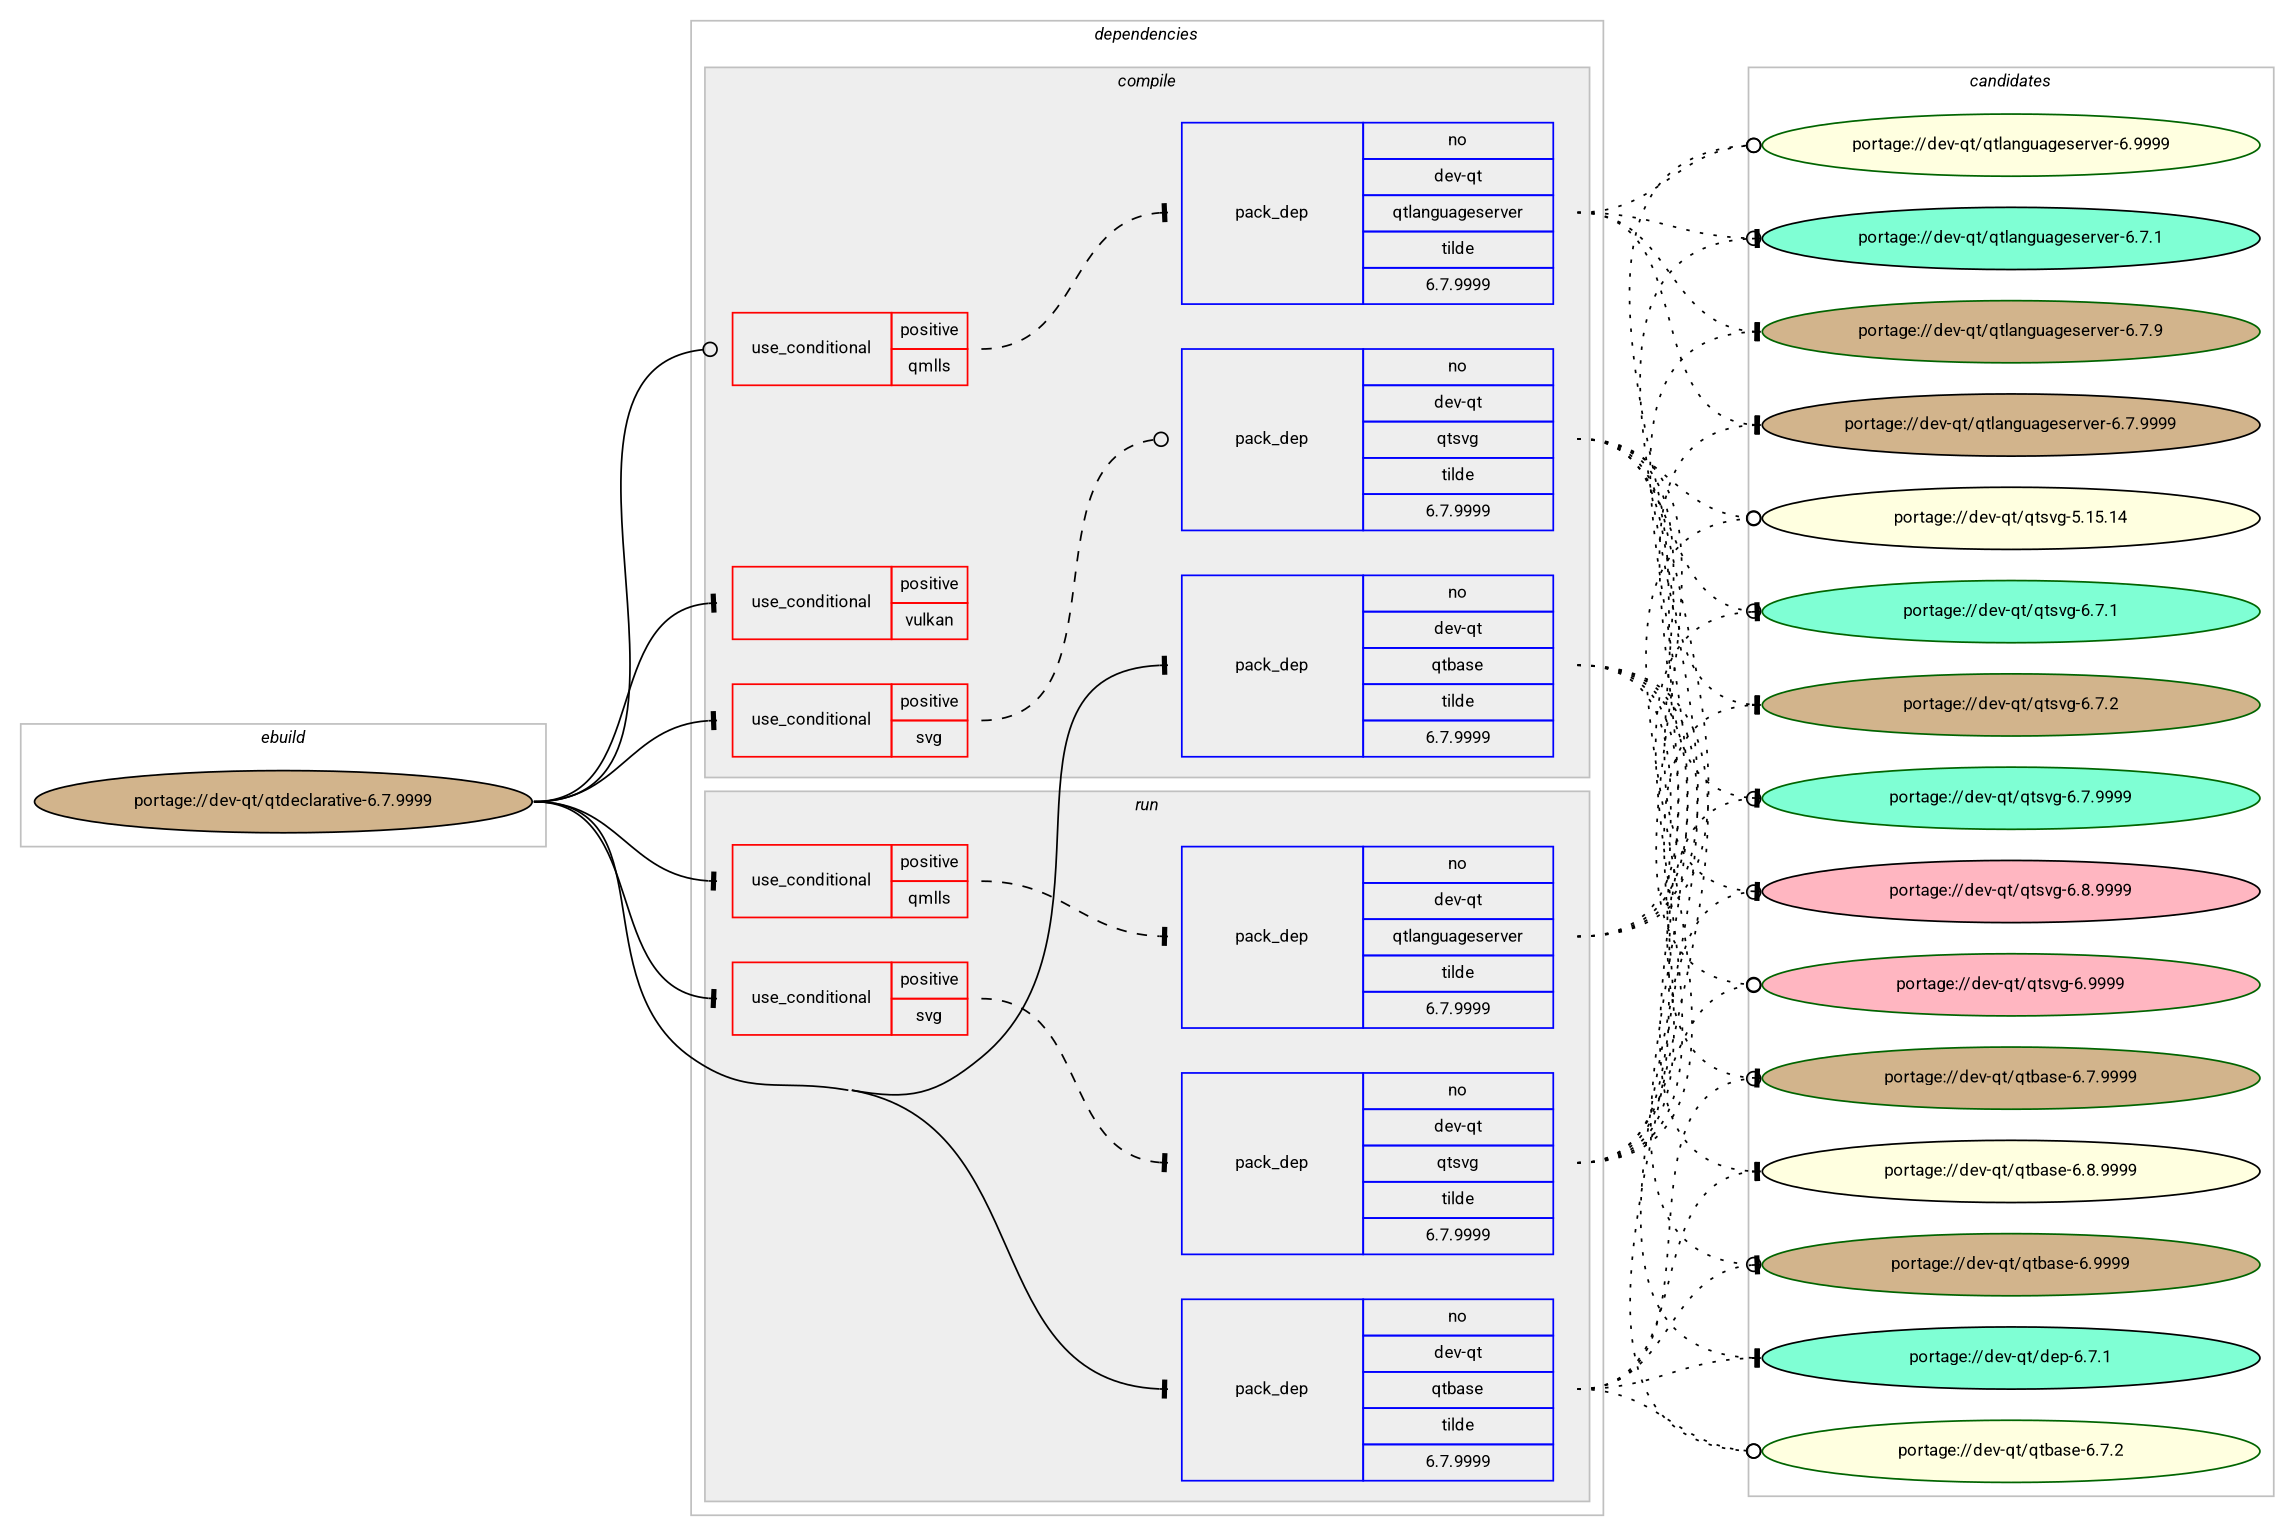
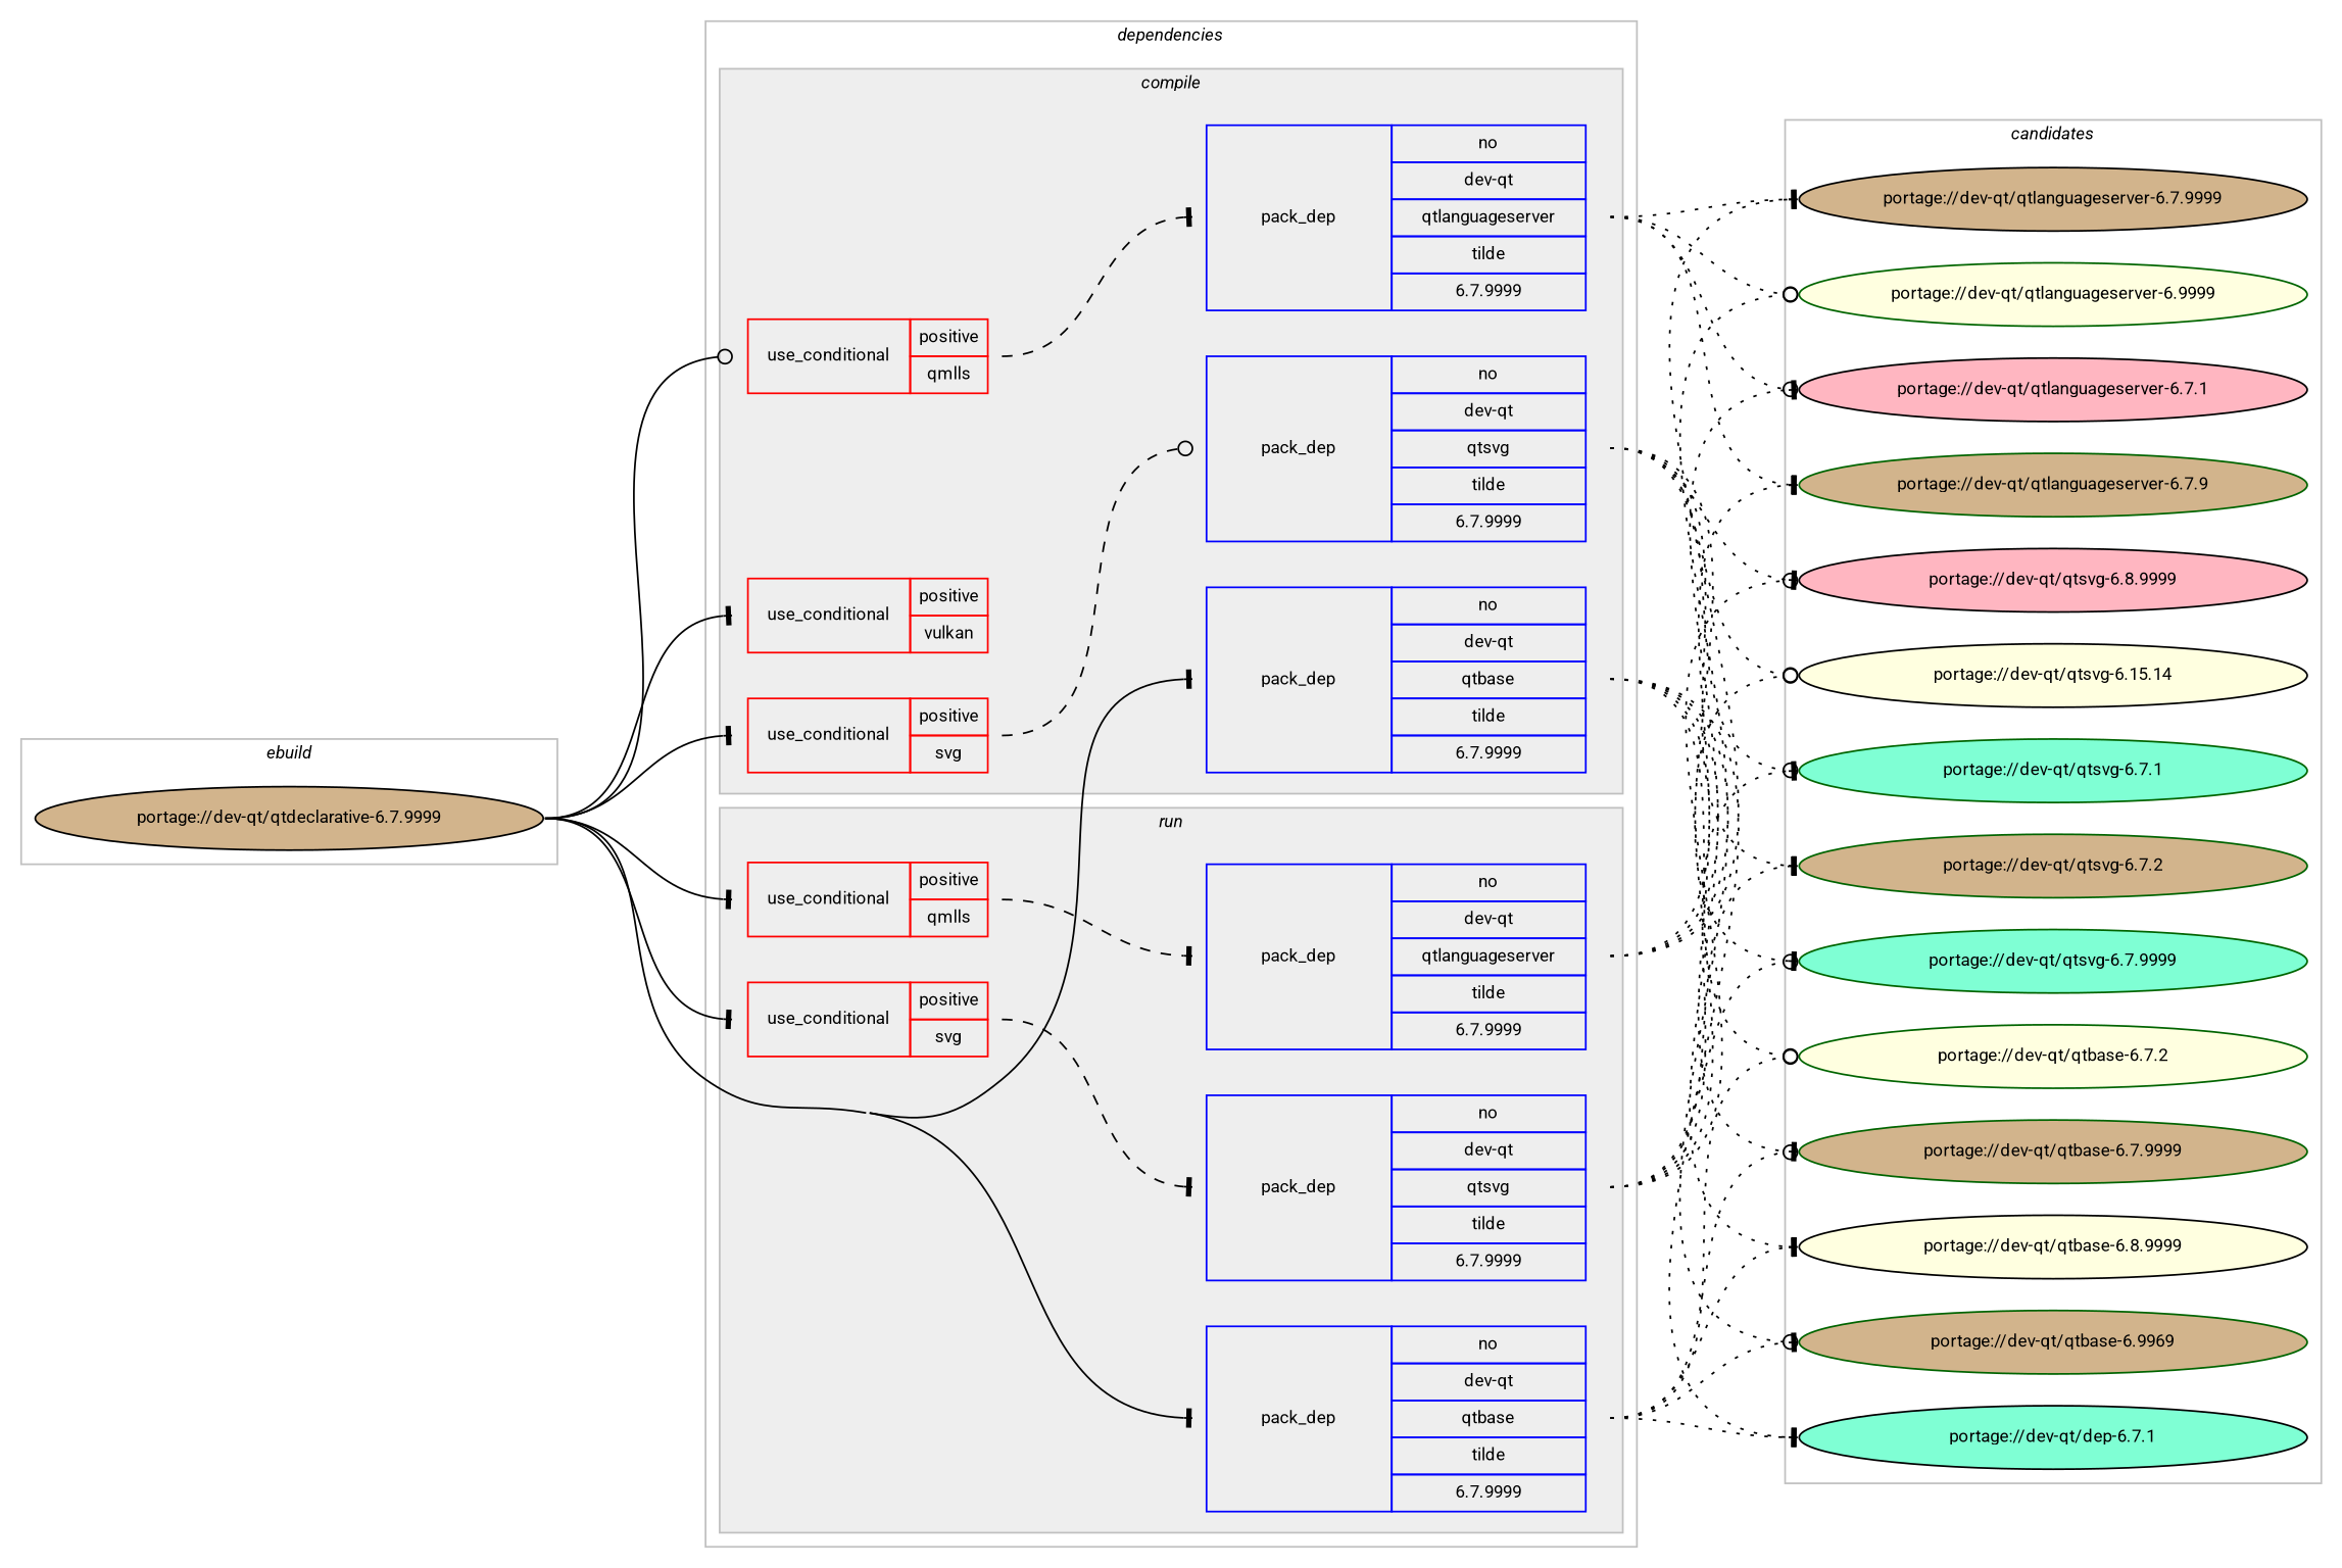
  digraph {
    compound=true
    concentrate=true
    fontname=Roboto
    fontsize=10
    newrank=true
    rankdir=LR
    ranksep=1.5
    node [color=darkgreen fontname=Roboto fontsize=10 style=filled]
    edge [arrowhead=tee fontname=Roboto headport=w style=dotted tailport=e weight=100]
    n1 [color=black fillcolor=tan label="portage://dev-qt/qtdeclarative-6.7.9999" width=4]
    n2 [color=blue label=<<TABLE BORDER="0" CELLBORDER="1" CELLSPACING="0" CELLPADDING="4" WIDTH="220"><TR><TD ROWSPAN="6" CELLPADDING="30">pack_dep</TD></TR><TR><TD WIDTH="110">no</TD></TR><TR><TD>dev-qt</TD></TR><TR><TD>qtlanguageserver</TD></TR><TR><TD>tilde</TD></TR><TR><TD>6.7.9999</TD></TR></TABLE>> shape=none style=""]
    n3 [color=red label=<<TABLE BORDER="0" CELLBORDER="1" CELLSPACING="0" CELLPADDING="4"><TR><TD ROWSPAN="3" CELLPADDING="10">use_conditional</TD></TR><TR><TD>positive</TD></TR><TR><TD>qmlls</TD></TR></TABLE>> shape=none style=""]
    n4 [color=blue label=<<TABLE BORDER="0" CELLBORDER="1" CELLSPACING="0" CELLPADDING="4" WIDTH="220"><TR><TD ROWSPAN="6" CELLPADDING="30">pack_dep</TD></TR><TR><TD WIDTH="110">no</TD></TR><TR><TD>dev-qt</TD></TR><TR><TD>qtsvg</TD></TR><TR><TD>tilde</TD></TR><TR><TD>6.7.9999</TD></TR></TABLE>> shape=none style=""]
    n5 [color=red label=<<TABLE BORDER="0" CELLBORDER="1" CELLSPACING="0" CELLPADDING="4"><TR><TD ROWSPAN="3" CELLPADDING="10">use_conditional</TD></TR><TR><TD>positive</TD></TR><TR><TD>svg</TD></TR></TABLE>> shape=none style=""]
    n6 [color=red label=<<TABLE BORDER="0" CELLBORDER="1" CELLSPACING="0" CELLPADDING="4"><TR><TD ROWSPAN="3" CELLPADDING="10">use_conditional</TD></TR><TR><TD>positive</TD></TR><TR><TD>vulkan</TD></TR></TABLE>> shape=none style=""]
    n7 [color=blue label=<<TABLE BORDER="0" CELLBORDER="1" CELLSPACING="0" CELLPADDING="4" WIDTH="220"><TR><TD ROWSPAN="6" CELLPADDING="30">pack_dep</TD></TR><TR><TD WIDTH="110">no</TD></TR><TR><TD>dev-qt</TD></TR><TR><TD>qtbase</TD></TR><TR><TD>tilde</TD></TR><TR><TD>6.7.9999</TD></TR></TABLE>> shape=none style=""]
    n8 [color=blue label=<<TABLE BORDER="0" CELLBORDER="1" CELLSPACING="0" CELLPADDING="4" WIDTH="220"><TR><TD ROWSPAN="6" CELLPADDING="30">pack_dep</TD></TR><TR><TD WIDTH="110">no</TD></TR><TR><TD>dev-qt</TD></TR><TR><TD>qtlanguageserver</TD></TR><TR><TD>tilde</TD></TR><TR><TD>6.7.9999</TD></TR></TABLE>> shape=none style=""]
    n9 [color=red label=<<TABLE BORDER="0" CELLBORDER="1" CELLSPACING="0" CELLPADDING="4"><TR><TD ROWSPAN="3" CELLPADDING="10">use_conditional</TD></TR><TR><TD>positive</TD></TR><TR><TD>qmlls</TD></TR></TABLE>> shape=none style=""]
    n10 [color=blue label=<<TABLE BORDER="0" CELLBORDER="1" CELLSPACING="0" CELLPADDING="4" WIDTH="220"><TR><TD ROWSPAN="6" CELLPADDING="30">pack_dep</TD></TR><TR><TD WIDTH="110">no</TD></TR><TR><TD>dev-qt</TD></TR><TR><TD>qtsvg</TD></TR><TR><TD>tilde</TD></TR><TR><TD>6.7.9999</TD></TR></TABLE>> shape=none style=""]
    n11 [color=red label=<<TABLE BORDER="0" CELLBORDER="1" CELLSPACING="0" CELLPADDING="4"><TR><TD ROWSPAN="3" CELLPADDING="10">use_conditional</TD></TR><TR><TD>positive</TD></TR><TR><TD>svg</TD></TR></TABLE>> shape=none style=""]
    n12 [color=blue label=<<TABLE BORDER="0" CELLBORDER="1" CELLSPACING="0" CELLPADDING="4" WIDTH="220"><TR><TD ROWSPAN="6" CELLPADDING="30">pack_dep</TD></TR><TR><TD WIDTH="110">no</TD></TR><TR><TD>dev-qt</TD></TR><TR><TD>qtbase</TD></TR><TR><TD>tilde</TD></TR><TR><TD>6.7.9999</TD></TR></TABLE>> shape=none style=""]
-   n13 [color=black fillcolor=aquamarine label="portage://dev-qt/qtlanguageserver-6.7.1" width=4]
+   n13 [color=black fillcolor=lightpink label="portage://dev-qt/qtlanguageserver-6.7.1" width=4]
    n14 [fillcolor=tan label="portage://dev-qt/qtlanguageserver-6.7.9" width=4]
    n15 [color=black fillcolor=tan label="portage://dev-qt/qtlanguageserver-6.7.9999" width=4]
    n16 [fillcolor=lightyellow label="portage://dev-qt/qtlanguageserver-6.9999" width=4]
-   n17 [color=black fillcolor=lightyellow label="portage://dev-qt/qtsvg-5.15.14" width=4]
+   n17 [color=black fillcolor=lightyellow label="portage://dev-qt/qtsvg-6.15.14" width=4]
    n18 [fillcolor=aquamarine label="portage://dev-qt/qtsvg-6.7.1" width=4]
    n19 [fillcolor=tan label="portage://dev-qt/qtsvg-6.7.2" width=4]
    n20 [fillcolor=aquamarine label="portage://dev-qt/qtsvg-6.7.9999" width=4]
    n21 [color=black fillcolor=lightpink label="portage://dev-qt/qtsvg-6.8.9999" width=4]
-   n22 [fillcolor=lightpink label="portage://dev-qt/qtsvg-6.9999" width=4]
    n23 [color=black fillcolor=aquamarine label="portage://dev-qt/dep-6.7.1" width=4]
    n24 [fillcolor=lightyellow label="portage://dev-qt/qtbase-6.7.2" width=4]
    n25 [fillcolor=tan label="portage://dev-qt/qtbase-6.7.9999" width=4]
    n26 [color=black fillcolor=lightyellow label="portage://dev-qt/qtbase-6.8.9999" width=4]
-   n27 [fillcolor=tan label="portage://dev-qt/qtbase-6.9999" width=4]
+   n27 [fillcolor=tan label="portage://dev-qt/qtbase-6.9969" width=4]
    subgraph cluster_1 {
      color=gray
      label=<<i>ebuild</i>>
      rank=same
      n1
    }
    subgraph cluster_2 {
      color=gray
      label=<<i>dependencies</i>>
      subgraph cluster_3 {
        color=gray
        fillcolor="#eeeeee"
        label=<<i>compile</i>>
        style=filled
        subgraph sub_4 {
          color=gray
          fillcolor="#eeeeee"
          label=<<i>compile</i>>
          style=filled
          n3
          subgraph sub_5 {
            color=gray
            fillcolor="#eeeeee"
            label=<<i>compile</i>>
            style=filled
            n2
          }
        }
        subgraph sub_6 {
          color=gray
          fillcolor="#eeeeee"
          label=<<i>compile</i>>
          style=filled
          n5
          subgraph sub_7 {
            color=gray
            fillcolor="#eeeeee"
            label=<<i>compile</i>>
            style=filled
            n4
          }
        }
        subgraph sub_8 {
          color=gray
          fillcolor="#eeeeee"
          label=<<i>compile</i>>
          style=filled
          n6
        }
        subgraph sub_9 {
          color=gray
          fillcolor="#eeeeee"
          label=<<i>compile</i>>
          style=filled
          n7
        }
      }
      subgraph cluster_10 {
        color=gray
        fillcolor="#eeeeee"
        label=<<i>compile and run</i>>
        style=filled
      }
      subgraph cluster_11 {
        color=gray
        fillcolor="#eeeeee"
        label=<<i>run</i>>
        style=filled
        subgraph sub_12 {
          color=gray
          fillcolor="#eeeeee"
          label=<<i>run</i>>
          style=filled
          n9
          subgraph sub_13 {
            color=gray
            fillcolor="#eeeeee"
            label=<<i>run</i>>
            style=filled
            n8
          }
        }
        subgraph sub_14 {
          color=gray
          fillcolor="#eeeeee"
          label=<<i>run</i>>
          style=filled
          n11
          subgraph sub_15 {
            color=gray
            fillcolor="#eeeeee"
            label=<<i>run</i>>
            style=filled
            n10
          }
        }
        subgraph sub_16 {
          color=gray
          fillcolor="#eeeeee"
          label=<<i>run</i>>
          style=filled
          n12
        }
      }
    }
    subgraph cluster_17 {
      color=gray
      label=<<i>candidates</i>>
      rank=same
      subgraph sub_18 {
        color=black
        label=<<i>candidates</i>>
        nodesep=1
        rank=same
        n13
        n14
        n15
        n16
      }
      subgraph sub_19 {
        color=black
        label=<<i>candidates</i>>
        nodesep=1
        rank=same
        n17
        n18
        n19
        n20
        n21
-       n22
      }
      subgraph sub_20 {
        color=black
        label=<<i>candidates</i>>
        nodesep=1
        rank=same
        n23
        n24
        n25
        n26
        n27
      }
      subgraph sub_21 {
        color=black
        label=<<i>candidates</i>>
        nodesep=1
        rank=same
        n13
        n14
        n15
        n16
      }
      subgraph sub_22 {
        color=black
        label=<<i>candidates</i>>
        nodesep=1
        rank=same
        n17
        n18
        n19
        n20
        n21
-       n22
      }
      subgraph sub_23 {
        color=black
        label=<<i>candidates</i>>
        nodesep=1
        rank=same
        n23
        n24
        n25
        n26
        n27
      }
    }
    n1 -> n3 [arrowhead=odot style=solid weight=20]
    n1 -> n5 [style=solid weight=20]
    n1 -> n6 [style=solid weight=20]
    n1 -> n7 [style=solid weight=20]
    n1 -> n9 [style=solid weight=20]
    n1 -> n11 [style=solid weight=20]
    n1 -> n12 [style=solid weight=20]
    n2 -> n13 [arrowhead=odot]
    n2 -> n14
    n2 -> n15
    n2 -> n16 [arrowhead=odot]
    n3 -> n2 [style=dashed weight=20]
    n4 -> n17 [arrowhead=odot]
    n4 -> n18 [arrowhead=odot]
    n4 -> n19
    n4 -> n20
    n4 -> n21
-   n4 -> n22 [arrowhead=odot]
    n5 -> n4 [arrowhead=odot style=dashed weight=20]
    n7 -> n23
    n7 -> n24 [arrowhead=odot]
    n7 -> n25
    n7 -> n26
    n7 -> n27 [arrowhead=odot]
    n8 -> n13
    n8 -> n14
    n8 -> n15
    n8 -> n16 [arrowhead=odot]
    n9 -> n8 [style=dashed weight=20]
    n10 -> n17 [arrowhead=odot]
    n10 -> n18
    n10 -> n19
    n10 -> n20 [arrowhead=odot]
    n10 -> n21 [arrowhead=odot]
-   n10 -> n22 [arrowhead=odot]
    n11 -> n10 [style=dashed weight=20]
    n12 -> n23
    n12 -> n24 [arrowhead=odot]
    n12 -> n25 [arrowhead=odot]
    n12 -> n26
    n12 -> n27
  }
